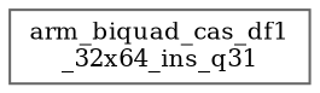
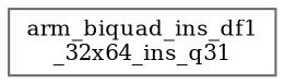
  digraph {
    rankdir=LR
    fontname="DejaVu Serif"
-   n1 [color=grey40 fillcolor=white fontname="DejaVu Serif" fontsize=10 height=0.2 label="arm_biquad_cas_df1\l_32x64_ins_q31" shape=box style=filled width=0.4]
+   n1 [color=grey40 fillcolor=white fontname="DejaVu Serif" fontsize=10 height=0.2 label="arm_biquad_ins_df1\l_32x64_ins_q31" shape=box style=filled width=0.4]
  }
